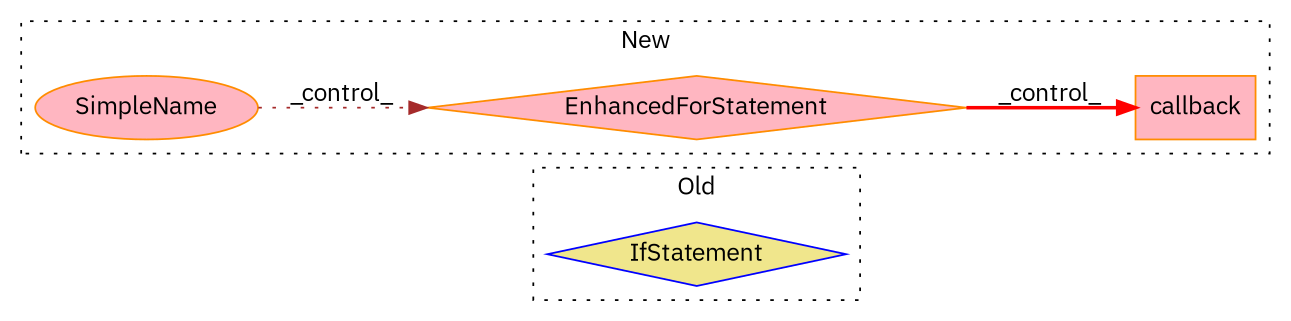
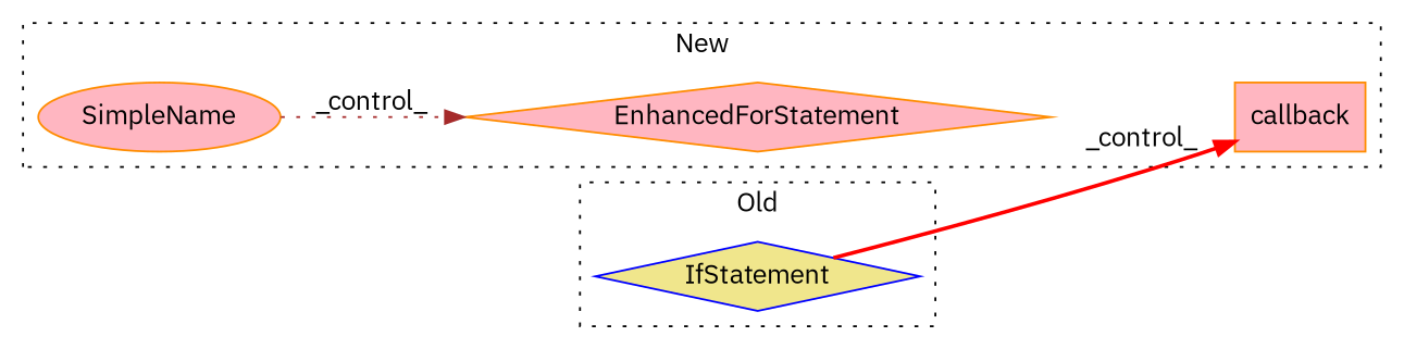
  digraph {
    fontname="IBM Plex Sans"
    rankdir=LR
    node [color=darkorange fillcolor=lightpink fontname="IBM Plex Sans" shape=diamond style=filled]
    edge [fontname="IBM Plex Sans"]
    n1 [a=32 l="9,1" label=callback s="20927,20945" shape=box]
    n2 [a=70 l="66,2" label=EnhancedForStatement s="20797,20891"]
    n3 [a=42 l=8 label=SimpleName s=20867 shape=ellipse]
    n4 [a=25 color=blue fillcolor=khaki l="4,2" label=IfStatement s="6604,6623"]
    subgraph cluster_1 {
      label=New
      style=dotted
      n1
      n2
      n3
    }
    subgraph cluster_2 {
      label=Old
      style=dotted
      n4
    }
-   n2 -> n1 [color=red label=_control_ style=bold]
+   n4 -> n1 [color=red label=_control_ style=bold]
    n3 -> n2 [color=brown label=_control_ style=dotted]
  }
